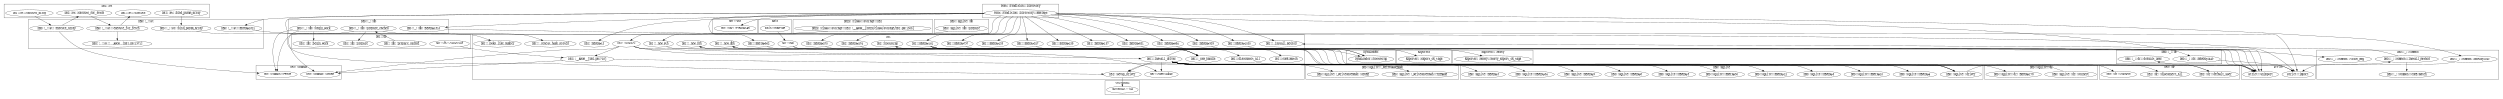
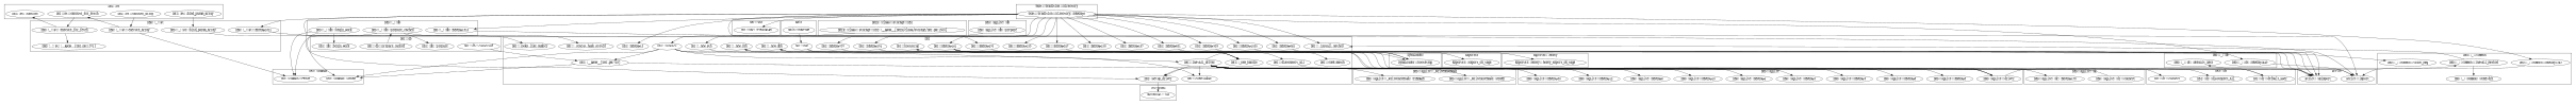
  digraph {
    fontname="Courier Prime"
    node [fontname="Courier Prime"]
    edge [fontname="Courier Prime"]
    "DBI::common::STORE"
    "DBI::common::FETCH"
    "DBI::db::connected"
    "DBI::db::begin_work"
    "DBI::db::prepare"
    "DBI::db::prepare_cached"
    "DynaLoader::bootstrap"
    "DBD::SQLite::BEGIN@9"
-   "DBD::SQLite::BEGIN@34"
    "DBD::SQLite::BEGIN@3"
    "DBD::SQLite::BEGIN@4"
    "DBD::SQLite::BEGIN@10"
    "DBD::SQLite::BEGIN@6"
    "DBD::SQLite::BEGIN@12"
    "DBD::SQLite::BEGIN@30"
    "DBD::SQLite::driver"
    "DBD::SQLite::BEGIN@8"
    "DBD::SQLite::BEGIN@5"
    "UNIVERSAL::isa"
    "DBI::var::TIESCALAR"
    "DBD::_::st::bind_param_array"
    "DBD::_::st::BEGIN@1821"
    "DBD::_::st::__ANON__[DBI.pm:1971]"
    "DBD::_::st::execute_array"
    "DBD::_::st::execute_for_fetch"
    "DBD::_::common::BEGIN@1343"
-   "DBD::_::common::CORE:match"
+   "DBD::_::common::CORE:match" [label="DBD::_::common::CORE:drh"]
    "DBD::_::common::trace_msg"
    "DBD::_::common::install_method"
    "DBD::SQLite::dr::connect"
    "DBD::SQLite::dr::BEGIN@178"
    "main::RUNTIME"
    "DBIx::Class::Storage::DBI::__ANON__[DBIx/Class/Storage/DBI.pm:1300]"
    "DBD::_::dr::default_user"
    "DBD::_::dr::BEGIN@1449"
    "Exporter::export_ok_tags"
    "DBI::BEGIN@274"
    "DBI::looks_like_number"
    "DBI::BEGIN@797"
    "DBI::BEGIN@161"
    "DBI::BEGIN@159"
    "DBI::bootstrap"
    "DBI::setup_driver"
    "DBI::BEGIN@527"
    "DBI::CORE:match"
    "DBI::BEGIN@158"
    "DBI::BEGIN@157"
    "DBI::BEGIN@831"
-   "DBI::BEGIN@684"
    "DBI::_new_handle"
    "DBI::_new_sth"
    "DBI::END"
    "DBI::_concat_hash_sorted"
    "DBI::BEGIN@959"
    "DBI::_install_method"
    "DBI::_new_dbh"
    "DBI::install_driver"
    "DBI::BEGIN@1030"
    "DBI::disconnect_all"
    "DBI::BEGIN@862"
    "DBI::BEGIN@13"
    "DBI::CORE:subst"
    "DBI::__ANON__[DBI.pm:725]"
    "DBI::_new_drh"
    "DBI::connect"
    "DBI::BEGIN@270"
    "Exporter::Heavy::heavy_export_ok_tags"
    "DBI::st::execute_array"
    "DBI::st::bind_param_array"
    "DBI::st::execute_for_fetch"
    "DBI::st::execute"
    "DBD::_::db::begin_work"
    "DBD::_::db::BEGIN@1510"
    "DBD::_::db::prepare_cached"
    "DBD::SQLite::db::prepare"
    "Text::Tradition::Directory::BEGIN@6"
    "DBD::SQLite::_WriteOnceHash::STORE"
    "DBD::SQLite::_WriteOnceHash::TIEHASH"
    "strict::unimport"
    "strict::import"
    "DBI::dr::disconnect_all"
    "DBI::dr::default_user"
    "DBI::dr::connect"
    subgraph cluster_1 {
      label="DBI::common"
      "DBI::common::STORE"
      "DBI::common::FETCH"
    }
    subgraph cluster_2 {
      label="DBI::db"
      "DBI::db::connected"
      "DBI::db::begin_work"
      "DBI::db::prepare"
      "DBI::db::prepare_cached"
    }
    subgraph cluster_3 {
      label=DynaLoader
      "DynaLoader::bootstrap"
    }
    subgraph cluster_4 {
      label="DBD::SQLite"
      "DBD::SQLite::BEGIN@9"
-     "DBD::SQLite::BEGIN@34"
      "DBD::SQLite::BEGIN@3"
      "DBD::SQLite::BEGIN@4"
      "DBD::SQLite::BEGIN@10"
      "DBD::SQLite::BEGIN@6"
      "DBD::SQLite::BEGIN@12"
      "DBD::SQLite::BEGIN@30"
      "DBD::SQLite::driver"
      "DBD::SQLite::BEGIN@8"
      "DBD::SQLite::BEGIN@5"
    }
    subgraph cluster_5 {
      label=UNIVERSAL
      "UNIVERSAL::isa"
    }
    subgraph cluster_6 {
      label="DBI::var"
      "DBI::var::TIESCALAR"
    }
    subgraph cluster_7 {
      label="DBD::_::st"
      "DBD::_::st::bind_param_array"
      "DBD::_::st::BEGIN@1821"
      "DBD::_::st::__ANON__[DBI.pm:1971]"
      "DBD::_::st::execute_array"
      "DBD::_::st::execute_for_fetch"
    }
    subgraph cluster_8 {
      label="DBD::_::common"
      "DBD::_::common::BEGIN@1343"
      "DBD::_::common::CORE:match"
      "DBD::_::common::trace_msg"
      "DBD::_::common::install_method"
    }
    subgraph cluster_9 {
      label="DBD::SQLite::dr"
      "DBD::SQLite::dr::connect"
      "DBD::SQLite::dr::BEGIN@178"
    }
    subgraph cluster_10 {
      label=main
      "main::RUNTIME"
    }
    subgraph cluster_11 {
      label="DBIx::Class::Storage::DBI"
      "DBIx::Class::Storage::DBI::__ANON__[DBIx/Class/Storage/DBI.pm:1300]"
    }
    subgraph cluster_12 {
      label="DBD::_::dr"
      "DBD::_::dr::default_user"
      "DBD::_::dr::BEGIN@1449"
    }
    subgraph cluster_13 {
      label=Exporter
      "Exporter::export_ok_tags"
    }
    subgraph cluster_14 {
      label=DBI
      "DBI::BEGIN@274"
      "DBI::looks_like_number"
      "DBI::BEGIN@797"
      "DBI::BEGIN@161"
      "DBI::BEGIN@159"
      "DBI::bootstrap"
      "DBI::setup_driver"
      "DBI::BEGIN@527"
      "DBI::CORE:match"
      "DBI::BEGIN@158"
      "DBI::BEGIN@157"
      "DBI::BEGIN@831"
-     "DBI::BEGIN@684"
      "DBI::_new_handle"
      "DBI::_new_sth"
      "DBI::END"
      "DBI::_concat_hash_sorted"
      "DBI::BEGIN@959"
      "DBI::_install_method"
      "DBI::_new_dbh"
      "DBI::install_driver"
      "DBI::BEGIN@1030"
      "DBI::disconnect_all"
      "DBI::BEGIN@862"
      "DBI::BEGIN@13"
      "DBI::CORE:subst"
      "DBI::__ANON__[DBI.pm:725]"
      "DBI::_new_drh"
      "DBI::connect"
      "DBI::BEGIN@270"
    }
    subgraph cluster_15 {
      label="Exporter::Heavy"
      "Exporter::Heavy::heavy_export_ok_tags"
    }
    subgraph cluster_16 {
      label="DBI::st"
      "DBI::st::execute_array"
      "DBI::st::bind_param_array"
      "DBI::st::execute_for_fetch"
      "DBI::st::execute"
    }
    subgraph cluster_17 {
      label="DBD::_::db"
      "DBD::_::db::begin_work"
      "DBD::_::db::BEGIN@1510"
      "DBD::_::db::prepare_cached"
    }
    subgraph cluster_18 {
      label="DBD::SQLite::db"
      "DBD::SQLite::db::prepare"
    }
    subgraph cluster_19 {
      label="Text::Tradition::Directory"
      "Text::Tradition::Directory::BEGIN@6"
    }
    subgraph cluster_20 {
      label="DBD::SQLite::_WriteOnceHash"
      "DBD::SQLite::_WriteOnceHash::STORE"
      "DBD::SQLite::_WriteOnceHash::TIEHASH"
    }
    subgraph cluster_21 {
      label="strict"
      "strict::unimport"
      "strict::import"
    }
    subgraph cluster_22 {
      label="DBI::dr"
      "DBI::dr::disconnect_all"
      "DBI::dr::default_user"
      "DBI::dr::connect"
    }
    "DBI::db::connected" -> "DBI::__ANON__[DBI.pm:725]"
    "DBI::db::prepare_cached" -> "DBD::_::db::prepare_cached"
    "DynaLoader::bootstrap" -> "DBI::bootstrap"
    "DBD::SQLite::driver" -> "DBD::_::common::install_method"
    "DBD::SQLite::driver" -> "DBI::setup_driver"
    "DBD::SQLite::driver" -> "DBI::_new_drh"
    "DBD::_::st::bind_param_array" -> "DBI::looks_like_number"
    "DBD::_::st::BEGIN@1821" -> "strict::import"
    "DBD::_::st::execute_array" -> "DBI::common::FETCH"
    "DBD::_::st::execute_array" -> "DBI::st::execute_for_fetch"
    "DBD::_::st::execute_for_fetch" -> "DBD::_::st::__ANON__[DBI.pm:1971]"
    "DBD::_::st::execute_for_fetch" -> "DBI::st::execute"
    "DBD::_::common::BEGIN@1343" -> "strict::import"
    "DBD::_::common::install_method" -> "DBD::_::common::CORE:match"
    "DBD::_::common::install_method" -> "DBI::_install_method"
    "DBD::SQLite::dr::connect" -> "DBI::_new_dbh"
    "main::RUNTIME" -> "DBI::END"
    "DBIx::Class::Storage::DBI::__ANON__[DBIx/Class/Storage/DBI.pm:1300]" -> "DBI::connect"
    "DBD::_::dr::BEGIN@1449" -> "strict::import"
    "DBI::BEGIN@274" -> "strict::import"
    "DBI::BEGIN@797" -> "strict::unimport"
    "DBI::BEGIN@161" -> "DynaLoader::bootstrap"
    "DBI::BEGIN@161" -> "Exporter::export_ok_tags"
    "DBI::BEGIN@161" -> "DBI::CORE:match"
    "DBI::BEGIN@161" -> "Exporter::Heavy::heavy_export_ok_tags"
    "DBI::setup_driver" -> "UNIVERSAL::isa"
    "DBI::BEGIN@527" -> "strict::unimport"
    "DBI::BEGIN@831" -> "strict::unimport"
-   "DBI::BEGIN@684" -> "strict::unimport"
    "DBI::_new_sth" -> "DBI::_new_handle"
    "DBI::END" -> "DBD::_::common::trace_msg"
    "DBI::END" -> "DBI::disconnect_all"
    "DBI::BEGIN@959" -> "strict::unimport"
    "DBI::_new_dbh" -> "DBI::_new_handle"
    "DBI::install_driver" -> "DynaLoader::bootstrap"
    "DBI::install_driver" -> "DBD::SQLite::BEGIN@9"
-   "DBI::install_driver" -> "DBD::SQLite::BEGIN@34"
    "DBI::install_driver" -> "DBD::SQLite::BEGIN@3"
    "DBI::install_driver" -> "DBD::SQLite::BEGIN@4"
    "DBI::install_driver" -> "DBD::SQLite::BEGIN@10"
    "DBI::install_driver" -> "DBD::SQLite::BEGIN@6"
    "DBI::install_driver" -> "DBD::SQLite::BEGIN@12"
    "DBI::install_driver" -> "DBD::SQLite::BEGIN@30"
    "DBI::install_driver" -> "DBD::SQLite::driver"
    "DBI::install_driver" -> "DBD::SQLite::BEGIN@8"
    "DBI::install_driver" -> "DBD::SQLite::BEGIN@5"
    "DBI::install_driver" -> "DBD::SQLite::dr::BEGIN@178"
    "DBI::install_driver" -> "DBI::setup_driver"
    "DBI::install_driver" -> "DBI::CORE:subst"
    "DBI::install_driver" -> "DBD::SQLite::_WriteOnceHash::STORE"
    "DBI::install_driver" -> "DBD::SQLite::_WriteOnceHash::TIEHASH"
    "DBI::BEGIN@1030" -> "strict::unimport"
    "DBI::disconnect_all" -> "DBI::dr::disconnect_all"
    "DBI::BEGIN@862" -> "strict::unimport"
    "DBI::__ANON__[DBI.pm:725]" -> "DBI::common::STORE"
    "DBI::__ANON__[DBI.pm:725]" -> "DBI::dr::connect"
    "DBI::_new_drh" -> "DBI::_new_handle"
    "DBI::connect" -> "DBI::common::STORE"
    "DBI::connect" -> "DBI::install_driver"
    "DBI::connect" -> "DBI::CORE:subst"
    "DBI::connect" -> "DBI::__ANON__[DBI.pm:725]"
    "DBI::connect" -> "DBI::dr::default_user"
    "DBI::BEGIN@270" -> "strict::unimport"
    "DBI::st::execute_array" -> "DBD::_::st::execute_array"
    "DBI::st::bind_param_array" -> "DBD::_::st::bind_param_array"
    "DBI::st::execute_for_fetch" -> "DBD::_::st::execute_for_fetch"
    "DBD::_::db::begin_work" -> "DBI::common::STORE"
    "DBD::_::db::begin_work" -> "DBI::common::FETCH"
    "DBD::_::db::begin_work" -> "DBI::db::begin_work"
    "DBD::_::db::BEGIN@1510" -> "strict::import"
    "DBD::_::db::prepare_cached" -> "DBI::common::FETCH"
    "DBD::_::db::prepare_cached" -> "DBI::db::prepare"
    "DBD::_::db::prepare_cached" -> "DBI::_concat_hash_sorted"
    "DBD::SQLite::db::prepare" -> "DBI::_new_sth"
    "Text::Tradition::Directory::BEGIN@6" -> "DBI::var::TIESCALAR"
    "Text::Tradition::Directory::BEGIN@6" -> "DBD::_::st::BEGIN@1821"
    "Text::Tradition::Directory::BEGIN@6" -> "DBD::_::common::BEGIN@1343"
    "Text::Tradition::Directory::BEGIN@6" -> "DBD::_::dr::BEGIN@1449"
    "Text::Tradition::Directory::BEGIN@6" -> "DBI::BEGIN@274"
    "Text::Tradition::Directory::BEGIN@6" -> "DBI::BEGIN@797"
    "Text::Tradition::Directory::BEGIN@6" -> "DBI::BEGIN@161"
    "Text::Tradition::Directory::BEGIN@6" -> "DBI::BEGIN@159"
    "Text::Tradition::Directory::BEGIN@6" -> "DBI::setup_driver"
    "Text::Tradition::Directory::BEGIN@6" -> "DBI::BEGIN@527"
    "Text::Tradition::Directory::BEGIN@6" -> "DBI::BEGIN@158"
    "Text::Tradition::Directory::BEGIN@6" -> "DBI::BEGIN@157"
    "Text::Tradition::Directory::BEGIN@6" -> "DBI::BEGIN@831"
-   "Text::Tradition::Directory::BEGIN@6" -> "DBI::BEGIN@684"
    "Text::Tradition::Directory::BEGIN@6" -> "DBI::BEGIN@959"
    "Text::Tradition::Directory::BEGIN@6" -> "DBI::_install_method"
    "Text::Tradition::Directory::BEGIN@6" -> "DBI::BEGIN@1030"
    "Text::Tradition::Directory::BEGIN@6" -> "DBI::BEGIN@862"
    "Text::Tradition::Directory::BEGIN@6" -> "DBI::BEGIN@13"
    "Text::Tradition::Directory::BEGIN@6" -> "DBI::BEGIN@270"
    "Text::Tradition::Directory::BEGIN@6" -> "DBD::_::db::BEGIN@1510"
    "DBI::dr::default_user" -> "DBD::_::dr::default_user"
  }
